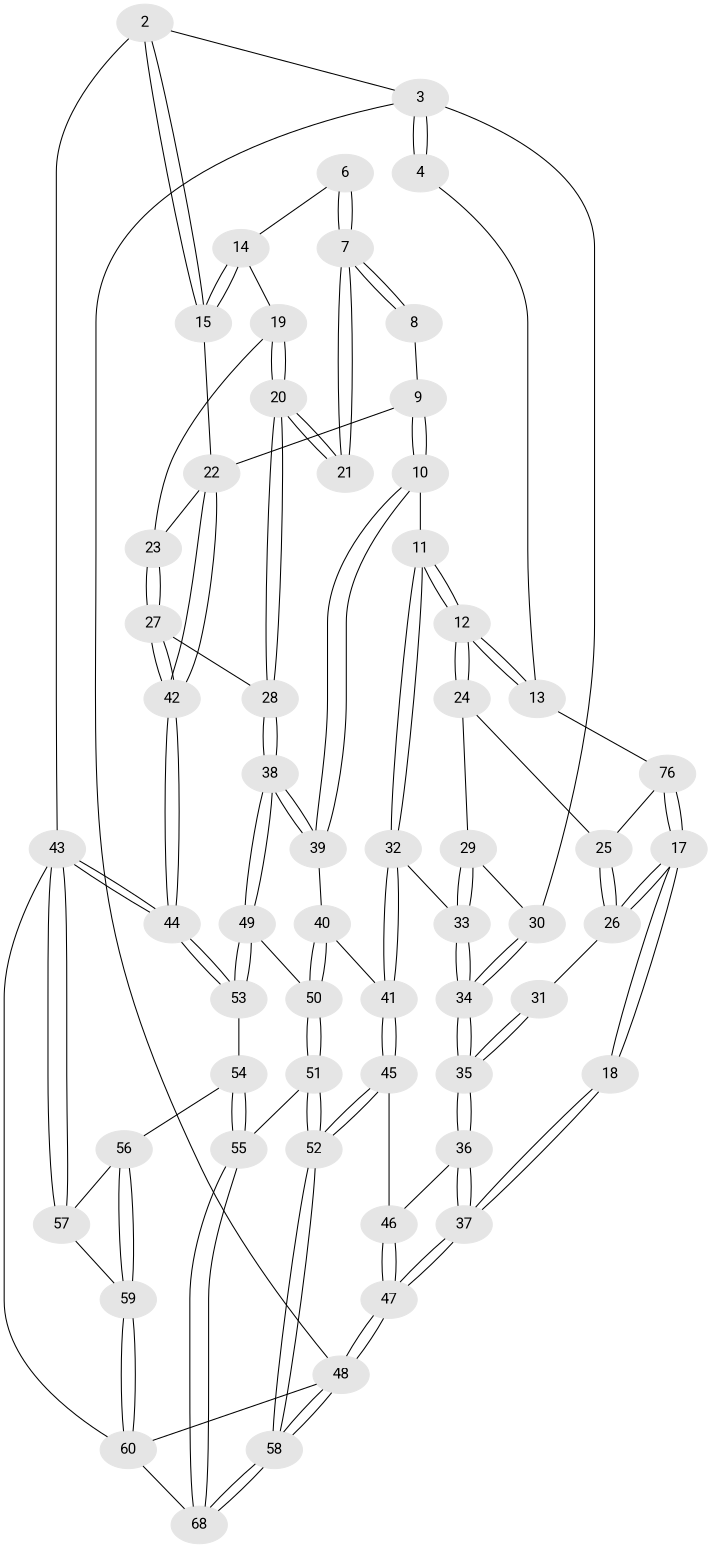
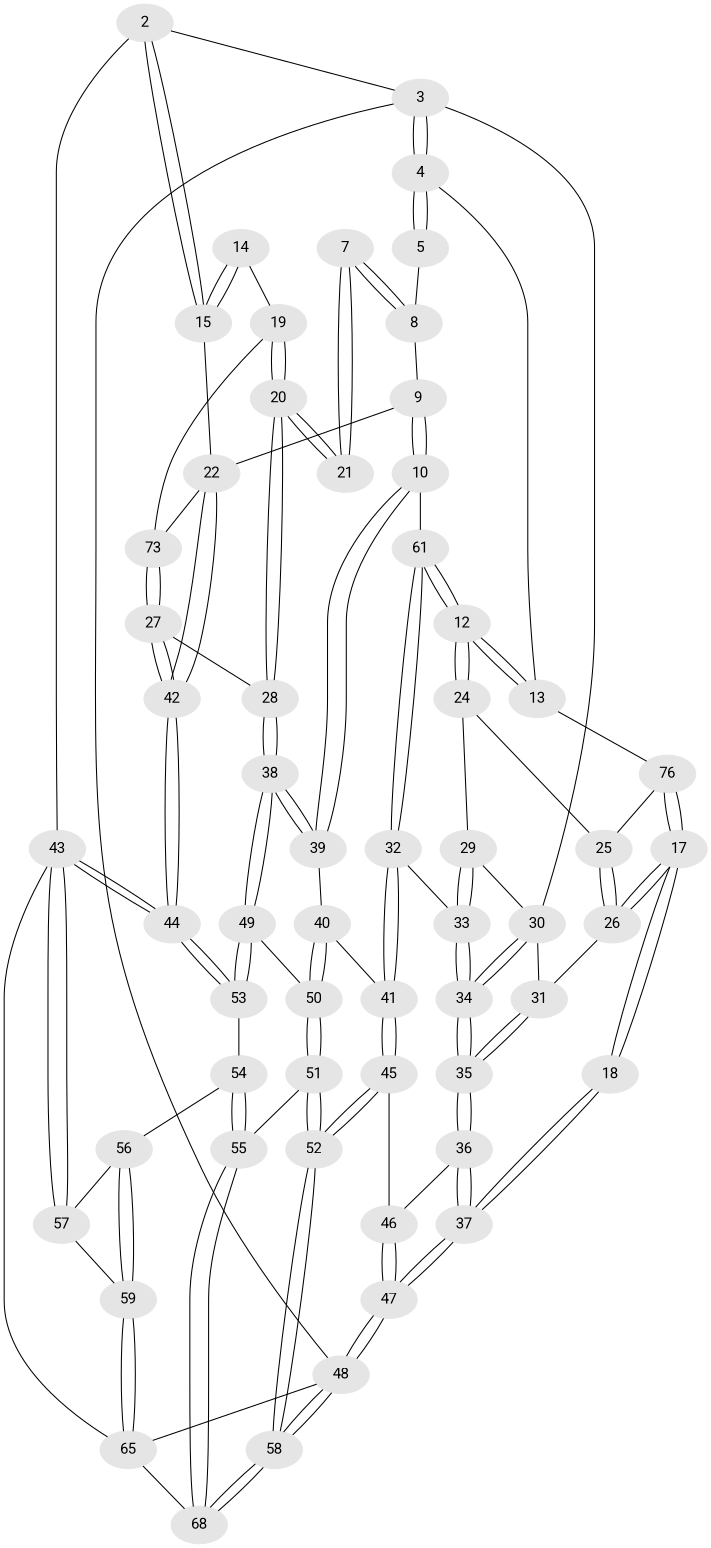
  graph {
    fontname=Roboto
    node [color=gray90 fontname=Roboto style=filled]
    edge [fontname=Roboto]
    2
    3
    15
    43
-   6
    7
    14
    4
    48
    30
    22
    44
    57
-   60
+   60 [label=65]
+   5
    13
    18
    37
    58
    8
    n21 [label=76]
    9
    21
    19
    10
-   11
+   11 [label=61]
    39
    12
    32
    40
    24
    33
    41
    25
    29
    17
    20
-   23
+   23 [label=73]
    42
    26
    31
    47
    28
    27
    38
    35
    49
    34
    36
    45
    46
    50
    53
    51
    52
    59
    n57 [label=68]
    54
    55
    56
    2 -- 3
    2 -- 15
    2 -- 15
    2 -- 43
    3 -- 4
    3 -- 4
    3 -- 48
    3 -- 30
    15 -- 22
    43 -- 44
    43 -- 44
    43 -- 57
    43 -- 57
    43 -- 60
-   6 -- 7
-   6 -- 7
-   6 -- 14
    7 -- 8
    7 -- 8
    7 -- 21
    7 -- 21
    14 -- 15
    14 -- 15
    14 -- 19
+   4 -- 5
+   4 -- 5
    4 -- 13
    48 -- 60
    48 -- 58
    48 -- 58
+   30 -- 31
    30 -- 34
    30 -- 34
    22 -- 23
    22 -- 42
    22 -- 42
    44 -- 53
    44 -- 53
    57 -- 59
    60 -- n57
+   5 -- 8
    13 -- n21
    18 -- 37
    18 -- 37
    37 -- 47
    37 -- 47
    58 -- n57
    58 -- n57
    8 -- 9
    n21 -- 25
    n21 -- 17
    n21 -- 17
    9 -- 22
    9 -- 10
    9 -- 10
    19 -- 20
    19 -- 20
    19 -- 23
    10 -- 11
    10 -- 39
    10 -- 39
    11 -- 12
    11 -- 12
    11 -- 32
    11 -- 32
    39 -- 40
    12 -- 13
    12 -- 13
    12 -- 24
    12 -- 24
    32 -- 33
    32 -- 41
    32 -- 41
    40 -- 41
    40 -- 50
    40 -- 50
    24 -- 25
    24 -- 29
    33 -- 34
    33 -- 34
    41 -- 45
    41 -- 45
    25 -- 26
    25 -- 26
    29 -- 30
    29 -- 33
    29 -- 33
    17 -- 18
    17 -- 18
    17 -- 26
    17 -- 26
    20 -- 21
    20 -- 21
    20 -- 28
    20 -- 28
    23 -- 27
    23 -- 27
    42 -- 44
    42 -- 44
    26 -- 31
    31 -- 35
    31 -- 35
    47 -- 48
    47 -- 48
    28 -- 38
    28 -- 38
    27 -- 42
    27 -- 42
    27 -- 28
    38 -- 39
    38 -- 39
    38 -- 49
    38 -- 49
    35 -- 36
    35 -- 36
    49 -- 50
    49 -- 53
    49 -- 53
    34 -- 35
    34 -- 35
    36 -- 37
    36 -- 37
    36 -- 46
    45 -- 46
    45 -- 52
    45 -- 52
    46 -- 47
    46 -- 47
    50 -- 51
    50 -- 51
    53 -- 54
    51 -- 52
    51 -- 52
    51 -- 55
    52 -- 58
    52 -- 58
    59 -- 60
    59 -- 60
    54 -- 55
    54 -- 55
    54 -- 56
    55 -- n57
    55 -- n57
    56 -- 57
    56 -- 59
    56 -- 59
  }
